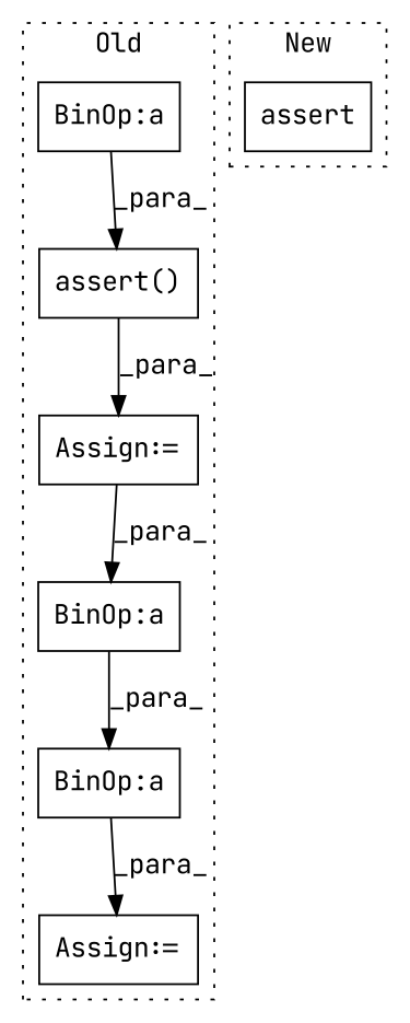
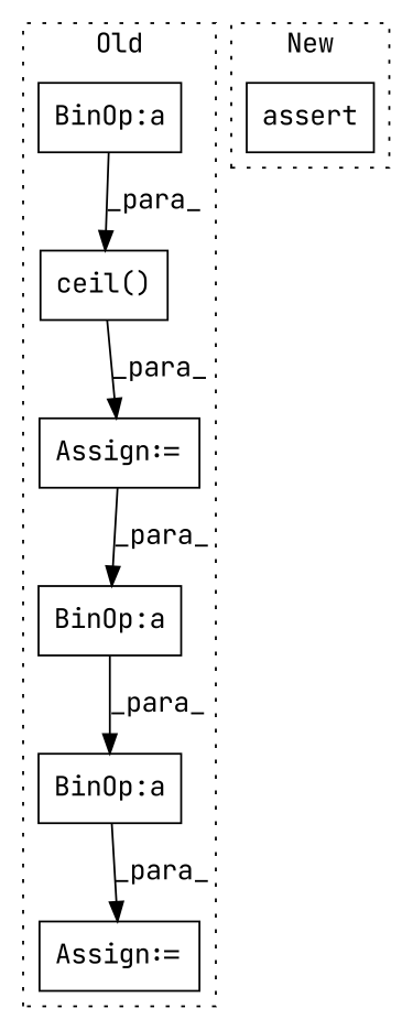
  digraph {
    fontname="JetBrains Mono"
    node [a=82 l=1 shape=box fontname="JetBrains Mono"]
    edge [fontname="JetBrains Mono"]
-   n1 [a=75 l="10,1" label="assert()" s="10355,10393"]
+   n1 [a=75 l="10,1" label="ceil()" s="10355,10393"]
    n2 [a=68 l=3 label="Assign:=" s=10852]
    n3 [label="BinOp:a" s=10377]
    n4 [label="BinOp:a" s=10772]
    n5 [label="BinOp:a" s=10881]
    n6 [a=68 l=3 label="Assign:=" s=10352]
    n7 [a=65 l=7 label=assert s=15030]
    subgraph cluster_1 {
      label=Old
      style=dotted
      n1
      n2
      n3
      n4
      n5
      n6
    }
    subgraph cluster_2 {
      label=New
      style=dotted
      n7
    }
    n1 -> n6 [label=_para_]
    n3 -> n1 [label=_para_]
    n4 -> n5 [label=_para_]
    n5 -> n2 [label=_para_]
    n6 -> n4 [label=_para_]
  }
